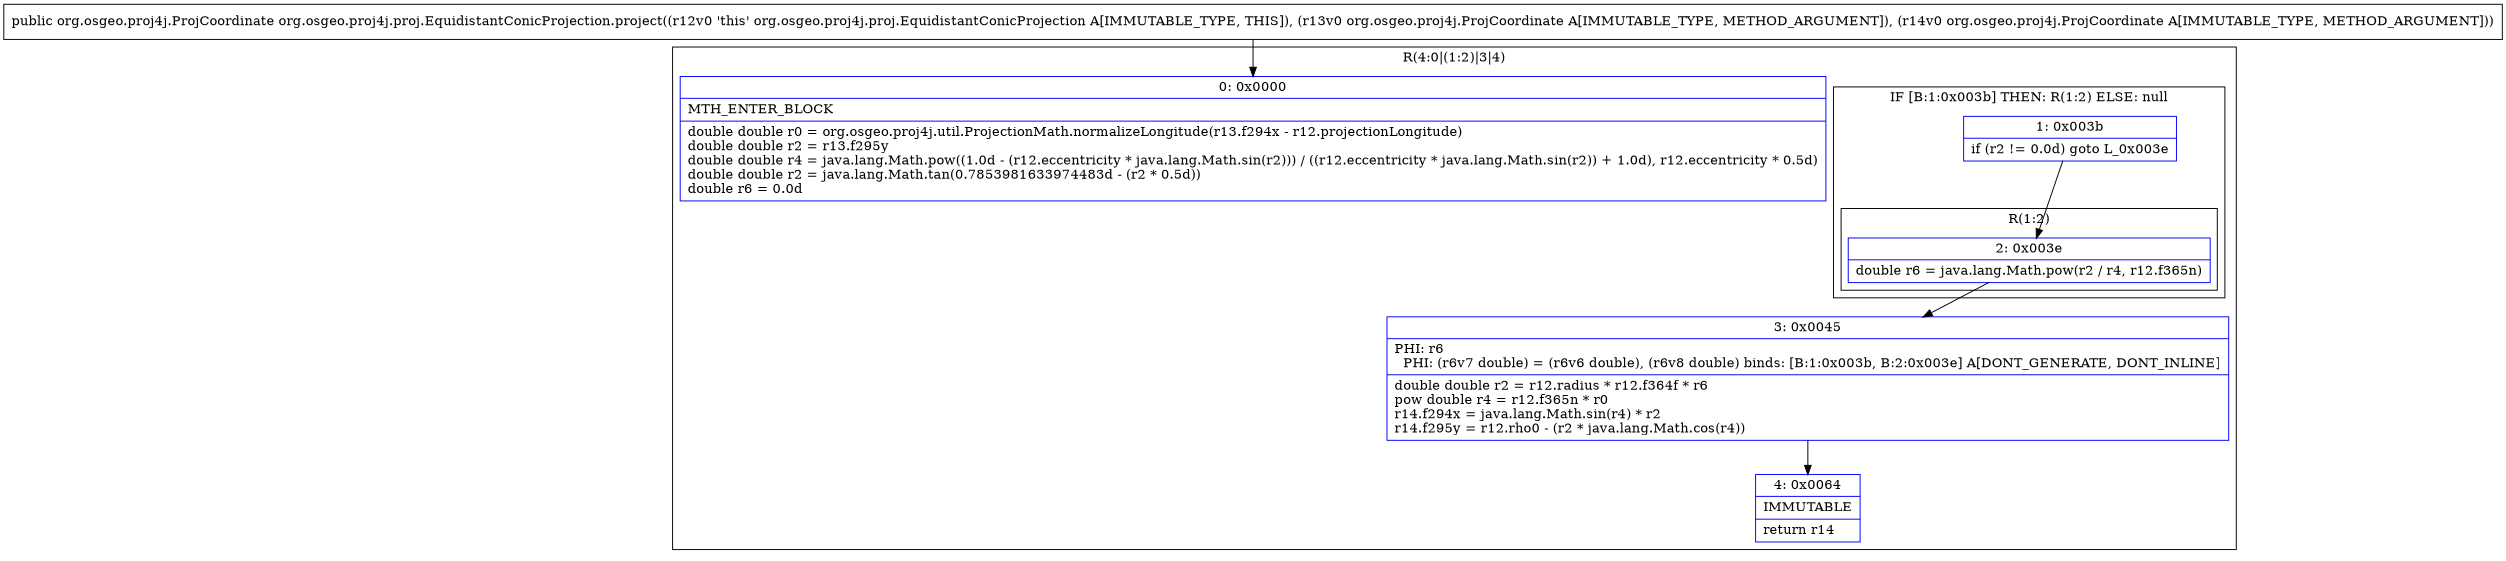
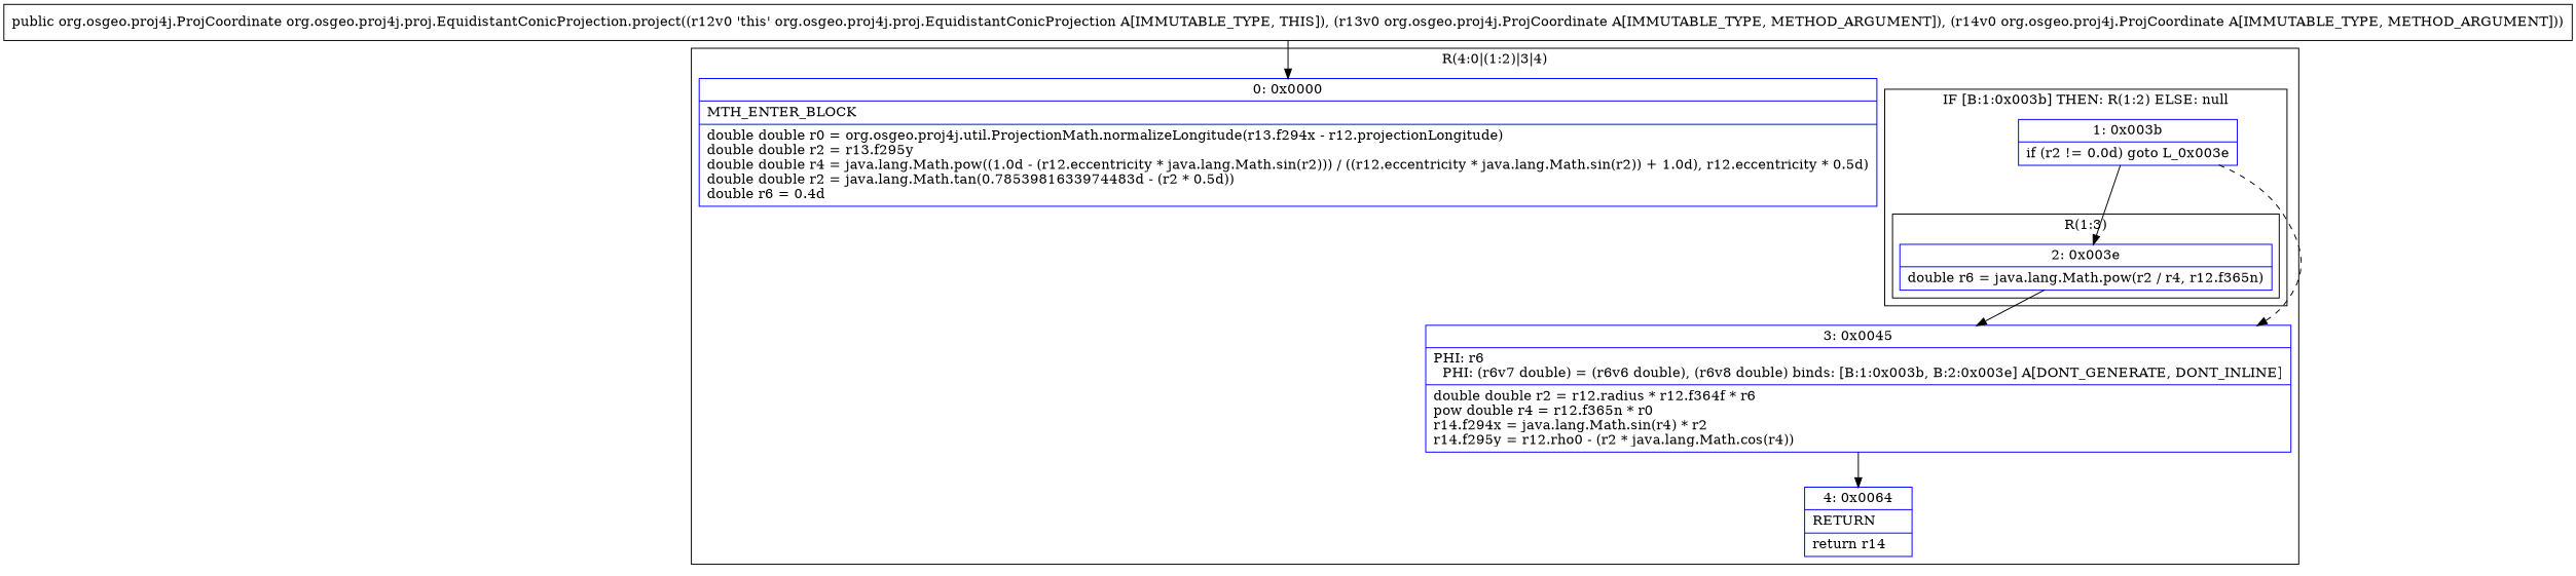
  digraph {
    node [color=blue shape=record]
    n1 [label="{2\:\ 0x003e|double r6 = java.lang.Math.pow(r2 \/ r4, r12.f365n)\l}"]
    n2 [label="{1\:\ 0x003b|if (r2 != 0.0d) goto L_0x003e\l}"]
-   n3 [label="{0\:\ 0x0000|MTH_ENTER_BLOCK\l|double double r0 = org.osgeo.proj4j.util.ProjectionMath.normalizeLongitude(r13.f294x \- r12.projectionLongitude)\ldouble double r2 = r13.f295y\ldouble double r4 = java.lang.Math.pow((1.0d \- (r12.eccentricity * java.lang.Math.sin(r2))) \/ ((r12.eccentricity * java.lang.Math.sin(r2)) + 1.0d), r12.eccentricity * 0.5d)\ldouble double r2 = java.lang.Math.tan(0.7853981633974483d \- (r2 * 0.5d))\ldouble r6 = 0.0d\l}"]
+   n3 [label="{0\:\ 0x0000|MTH_ENTER_BLOCK\l|double double r0 = org.osgeo.proj4j.util.ProjectionMath.normalizeLongitude(r13.f294x \- r12.projectionLongitude)\ldouble double r2 = r13.f295y\ldouble double r4 = java.lang.Math.pow((1.0d \- (r12.eccentricity * java.lang.Math.sin(r2))) \/ ((r12.eccentricity * java.lang.Math.sin(r2)) + 1.0d), r12.eccentricity * 0.5d)\ldouble double r2 = java.lang.Math.tan(0.7853981633974483d \- (r2 * 0.5d))\ldouble r6 = 0.4d\l}"]
    n4 [label="{3\:\ 0x0045|PHI: r6 \l  PHI: (r6v7 double) = (r6v6 double), (r6v8 double) binds: [B:1:0x003b, B:2:0x003e] A[DONT_GENERATE, DONT_INLINE]\l|double double r2 = r12.radius * r12.f364f * r6\lpow double r4 = r12.f365n * r0\lr14.f294x = java.lang.Math.sin(r4) * r2\lr14.f295y = r12.rho0 \- (r2 * java.lang.Math.cos(r4))\l}"]
-   n5 [label="{4\:\ 0x0064|IMMUTABLE\l|return r14\l}"]
+   n5 [label="{4\:\ 0x0064|RETURN\l|return r14\l}"]
    n6 [label="{public org.osgeo.proj4j.ProjCoordinate org.osgeo.proj4j.proj.EquidistantConicProjection.project((r12v0 'this' org.osgeo.proj4j.proj.EquidistantConicProjection A[IMMUTABLE_TYPE, THIS]), (r13v0 org.osgeo.proj4j.ProjCoordinate A[IMMUTABLE_TYPE, METHOD_ARGUMENT]), (r14v0 org.osgeo.proj4j.ProjCoordinate A[IMMUTABLE_TYPE, METHOD_ARGUMENT])) }" color=""]
    subgraph cluster_1 {
      label="R(4:0|(1:2)|3|4)"
      n3
      n4
      n5
      subgraph cluster_2 {
        label="IF [B:1:0x003b] THEN: R(1:2) ELSE: null"
        n2
        subgraph cluster_3 {
-         label="R(1:2)"
+         label="R(1:3)"
          n1
        }
      }
    }
    n1 -> n4
    n2 -> n1
+   n2 -> n4 [style=dashed]
    n4 -> n5
    n6 -> n3
  }
